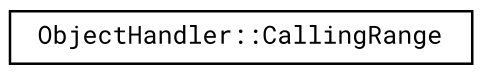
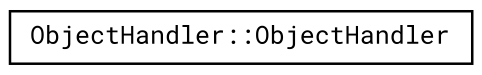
  digraph {
    rankdir=LR
    fontname="Roboto Mono"
-   n1 [color=black fillcolor=white fontname="Roboto Mono" fontsize=10 height=0.2 label="ObjectHandler::CallingRange" shape=record style=filled width=0.4]
+   n1 [color=black fillcolor=white fontname="Roboto Mono" fontsize=10 height=0.2 label="ObjectHandler::ObjectHandler" shape=record style=filled width=0.4]
  }
